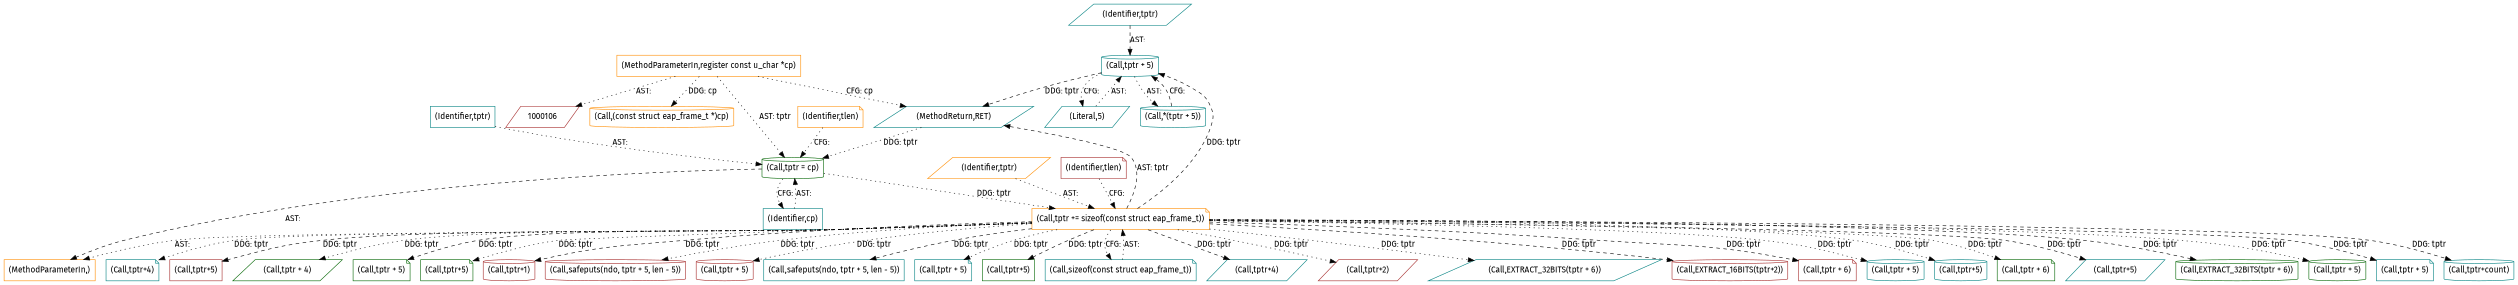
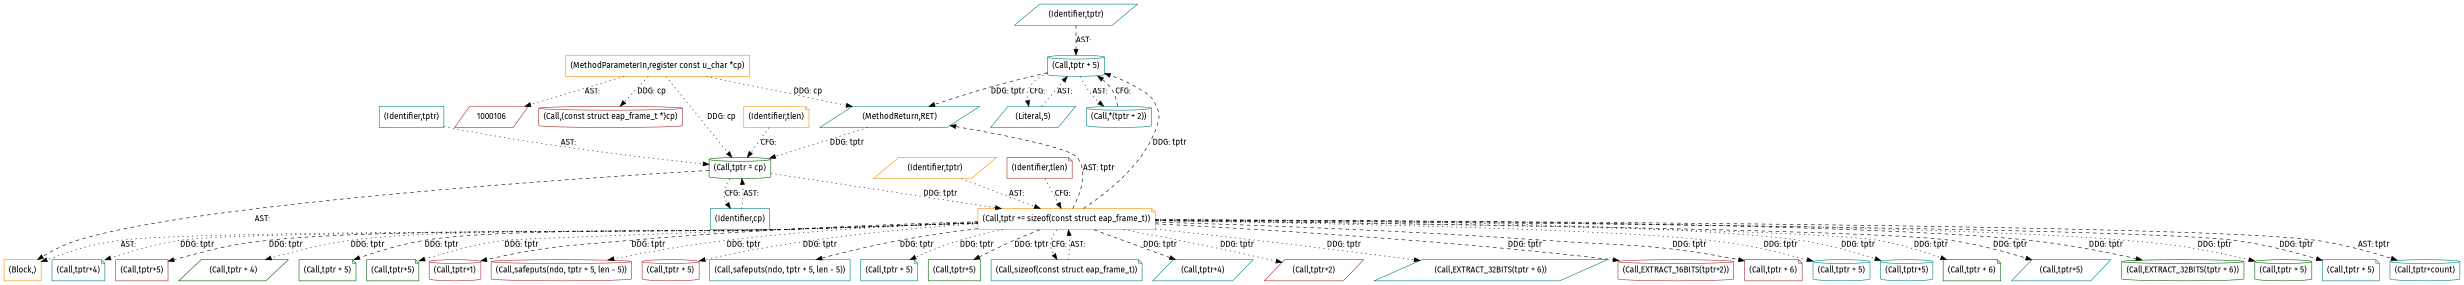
  digraph {
    fontname="Fira Sans"
    node [color=teal fontname="Fira Sans" shape=cylinder]
    edge [fontname="Fira Sans" style=dotted]
    n1 [label="(Call,tptr + 5)"]
    n2 [label="(MethodReturn,RET)" shape=parallelogram]
    n3 [label="(Literal,5)" shape=parallelogram]
-   n4 [label="(Call,*(tptr + 5))"]
+   n4 [label="(Call,*(tptr + 2))"]
    n5 [color=darkgreen label="(Call,tptr = cp)"]
    n6 [color=darkorange label="(Call,tptr += sizeof(const struct eap_frame_t))" shape=note]
    n7 [label="(Call,tptr+count)"]
    n8 [label="(Call,sizeof(const struct eap_frame_t))" shape=note]
    n9 [label="(Call,tptr+4)" shape=note]
    n10 [color=brown label="(Call,tptr+5)" shape=box]
    n11 [color=darkgreen label="(Call,tptr + 4)" shape=parallelogram]
    n12 [color=darkgreen label="(Call,tptr + 5)" shape=note]
    n13 [color=darkgreen label="(Call,tptr+5)" shape=note]
    n14 [color=brown label="(Call,tptr+1)"]
    n15 [color=brown label="(Call,safeputs(ndo, tptr + 5, len - 5))"]
    n16 [color=brown label="(Call,tptr + 5)"]
    n17 [label="(Call,safeputs(ndo, tptr + 5, len - 5))" shape=box]
    n18 [label="(Call,tptr + 5)" shape=note]
    n19 [color=darkgreen label="(Call,tptr+5)" shape=box]
    n20 [label="(Call,tptr+4)" shape=parallelogram]
    n21 [color=brown label="(Call,tptr+2)" shape=parallelogram]
-   n22 [color=darkorange label="(MethodParameterIn,)" shape=box]
+   n22 [color=darkorange label="(Block,)" shape=box]
    n23 [label="(Call,EXTRACT_32BITS(tptr + 6))" shape=parallelogram]
    n24 [color=brown label="(Call,EXTRACT_16BITS(tptr+2))"]
    n25 [color=brown label="(Call,tptr + 6)" shape=note]
    n26 [label="(Call,tptr + 5)"]
    n27 [label="(Call,tptr+5)"]
    n28 [color=darkgreen label="(Call,tptr + 6)" shape=note]
    n29 [label="(Call,tptr+5)" shape=parallelogram]
    n30 [color=darkgreen label="(Call,EXTRACT_32BITS(tptr + 6))"]
    n31 [color=darkgreen label="(Call,tptr + 5)"]
    n32 [label="(Call,tptr + 5)" shape=note]
    n33 [label="(Identifier,cp)" shape=box]
    n34 [color=darkorange label="(MethodParameterIn,register const u_char *cp)" shape=box]
-   n35 [color=darkorange label="(Call,(const struct eap_frame_t *)cp)"]
+   n35 [color=brown label="(Call,(const struct eap_frame_t *)cp)"]
    1000106 [color=brown shape=parallelogram]
    n37 [color=darkorange label="(Identifier,tptr)" shape=parallelogram]
    n38 [color=darkorange label="(Identifier,tlen)" shape=note]
    n39 [label="(Identifier,tptr)" shape=parallelogram]
    n40 [label="(Identifier,tptr)" shape=box]
    n41 [color=brown label="(Identifier,tlen)" shape=note]
    n1 -> n2 [label="DDG: tptr" style=dashed]
    n1 -> n3 [label="CFG: "]
    n1 -> n4 [label="AST: "]
    n2 -> n5 [label="DDG: tptr"]
    n3 -> n1 [label="AST: "]
    n4 -> n1 [label="CFG: " style=dashed]
    n5 -> n6 [label="DDG: tptr"]
    n5 -> n22 [label="AST: " style=dashed]
    n5 -> n33 [label="CFG: "]
    n6 -> n1 [label="DDG: tptr" style=dashed]
    n6 -> n2 [label="AST: tptr" style=dashed]
-   n6 -> n7 [label="DDG: tptr" style=dashed]
+   n6 -> n7 [label="AST: tptr" style=dashed]
    n6 -> n8 [label="CFG: "]
    n6 -> n9 [label="DDG: tptr"]
    n6 -> n10 [label="DDG: tptr" style=dashed]
    n6 -> n11 [label="DDG: tptr"]
    n6 -> n12 [label="DDG: tptr" style=dashed]
    n6 -> n13 [label="DDG: tptr"]
    n6 -> n14 [label="DDG: tptr" style=dashed]
    n6 -> n15 [label="DDG: tptr"]
    n6 -> n16 [label="DDG: tptr"]
    n6 -> n17 [label="DDG: tptr" style=dashed]
    n6 -> n18 [label="DDG: tptr"]
    n6 -> n19 [label="DDG: tptr" style=dashed]
    n6 -> n20 [label="DDG: tptr" style=dashed]
    n6 -> n21 [label="DDG: tptr"]
    n6 -> n22 [label="AST: "]
    n6 -> n23 [label="DDG: tptr"]
    n6 -> n24 [label="DDG: tptr" style=dashed]
    n6 -> n25 [label="DDG: tptr" style=dashed]
    n6 -> n26 [label="DDG: tptr"]
    n6 -> n27 [label="DDG: tptr"]
    n6 -> n28 [label="DDG: tptr"]
    n6 -> n29 [label="DDG: tptr" style=dashed]
    n6 -> n30 [label="DDG: tptr" style=dashed]
    n6 -> n31 [label="DDG: tptr"]
    n6 -> n32 [label="DDG: tptr" style=dashed]
    n8 -> n6 [label="AST: "]
    n33 -> n5 [label="AST: "]
-   n34 -> n2 [label="CFG: cp"]
-   n34 -> n5 [label="AST: tptr"]
+   n34 -> n2 [label="DDG: cp"]
+   n34 -> n5 [label="DDG: cp"]
    n34 -> n35 [label="DDG: cp"]
    n34 -> 1000106 [label="AST: "]
    n37 -> n6 [label="AST: "]
    n38 -> n5 [label="CFG: "]
    n39 -> n1 [label="AST: " style=dashed]
    n40 -> n5 [label="AST: "]
    n41 -> n6 [label="CFG: "]
  }
